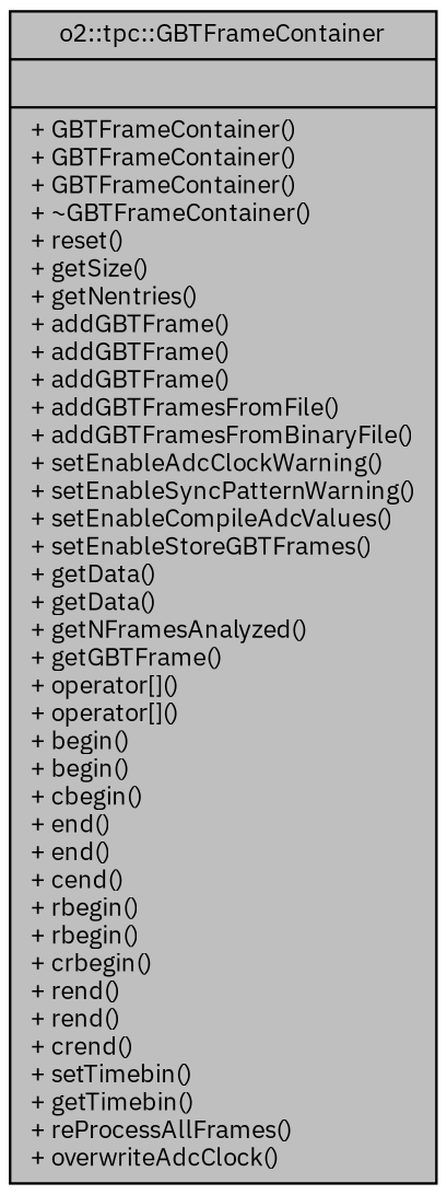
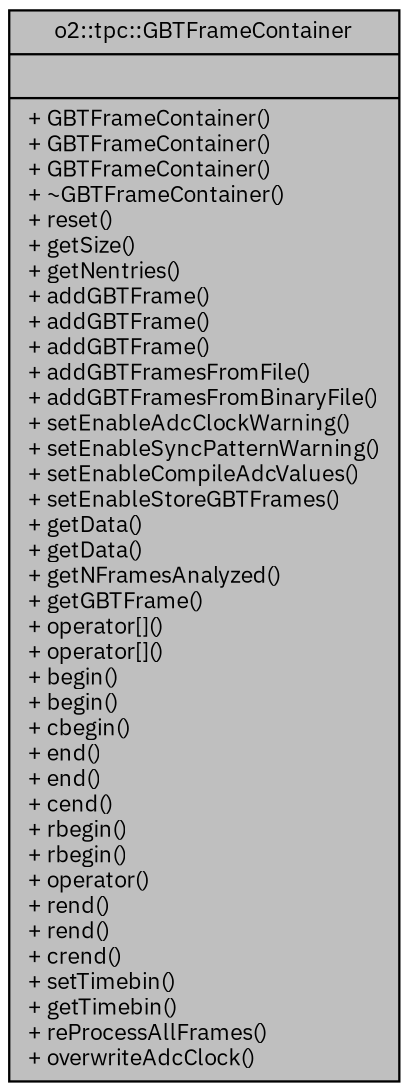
  digraph {
    fontname="IBM Plex Sans"
-   n1 [color=black fillcolor=grey75 fontcolor=black fontname="IBM Plex Sans" fontsize=10 height=0.2 label="{o2::tpc::GBTFrameContainer\n||+ GBTFrameContainer()\l+ GBTFrameContainer()\l+ GBTFrameContainer()\l+ ~GBTFrameContainer()\l+ reset()\l+ getSize()\l+ getNentries()\l+ addGBTFrame()\l+ addGBTFrame()\l+ addGBTFrame()\l+ addGBTFramesFromFile()\l+ addGBTFramesFromBinaryFile()\l+ setEnableAdcClockWarning()\l+ setEnableSyncPatternWarning()\l+ setEnableCompileAdcValues()\l+ setEnableStoreGBTFrames()\l+ getData()\l+ getData()\l+ getNFramesAnalyzed()\l+ getGBTFrame()\l+ operator[]()\l+ operator[]()\l+ begin()\l+ begin()\l+ cbegin()\l+ end()\l+ end()\l+ cend()\l+ rbegin()\l+ rbegin()\l+ crbegin()\l+ rend()\l+ rend()\l+ crend()\l+ setTimebin()\l+ getTimebin()\l+ reProcessAllFrames()\l+ overwriteAdcClock()\l}" shape=record style=filled width=0.4]
+   n1 [color=black fillcolor=grey75 fontcolor=black fontname="IBM Plex Sans" fontsize=10 height=0.2 label="{o2::tpc::GBTFrameContainer\n||+ GBTFrameContainer()\l+ GBTFrameContainer()\l+ GBTFrameContainer()\l+ ~GBTFrameContainer()\l+ reset()\l+ getSize()\l+ getNentries()\l+ addGBTFrame()\l+ addGBTFrame()\l+ addGBTFrame()\l+ addGBTFramesFromFile()\l+ addGBTFramesFromBinaryFile()\l+ setEnableAdcClockWarning()\l+ setEnableSyncPatternWarning()\l+ setEnableCompileAdcValues()\l+ setEnableStoreGBTFrames()\l+ getData()\l+ getData()\l+ getNFramesAnalyzed()\l+ getGBTFrame()\l+ operator[]()\l+ operator[]()\l+ begin()\l+ begin()\l+ cbegin()\l+ end()\l+ end()\l+ cend()\l+ rbegin()\l+ rbegin()\l+ operator()\l+ rend()\l+ rend()\l+ crend()\l+ setTimebin()\l+ getTimebin()\l+ reProcessAllFrames()\l+ overwriteAdcClock()\l}" shape=record style=filled width=0.4]
  }
